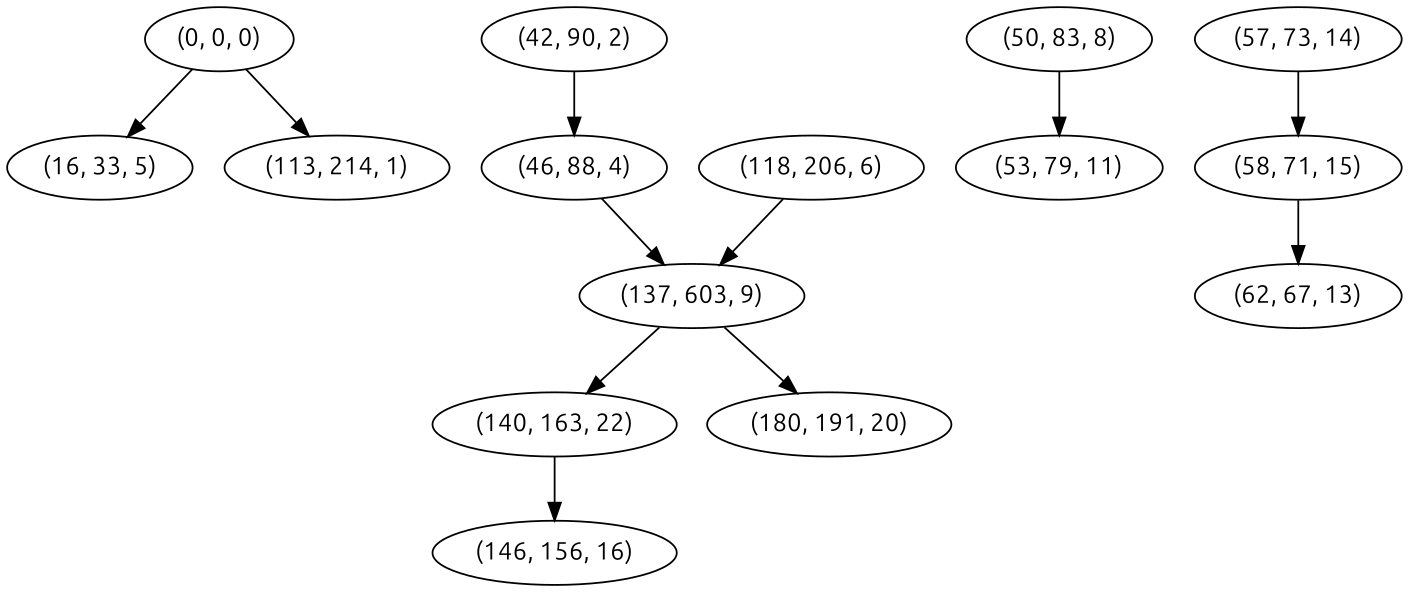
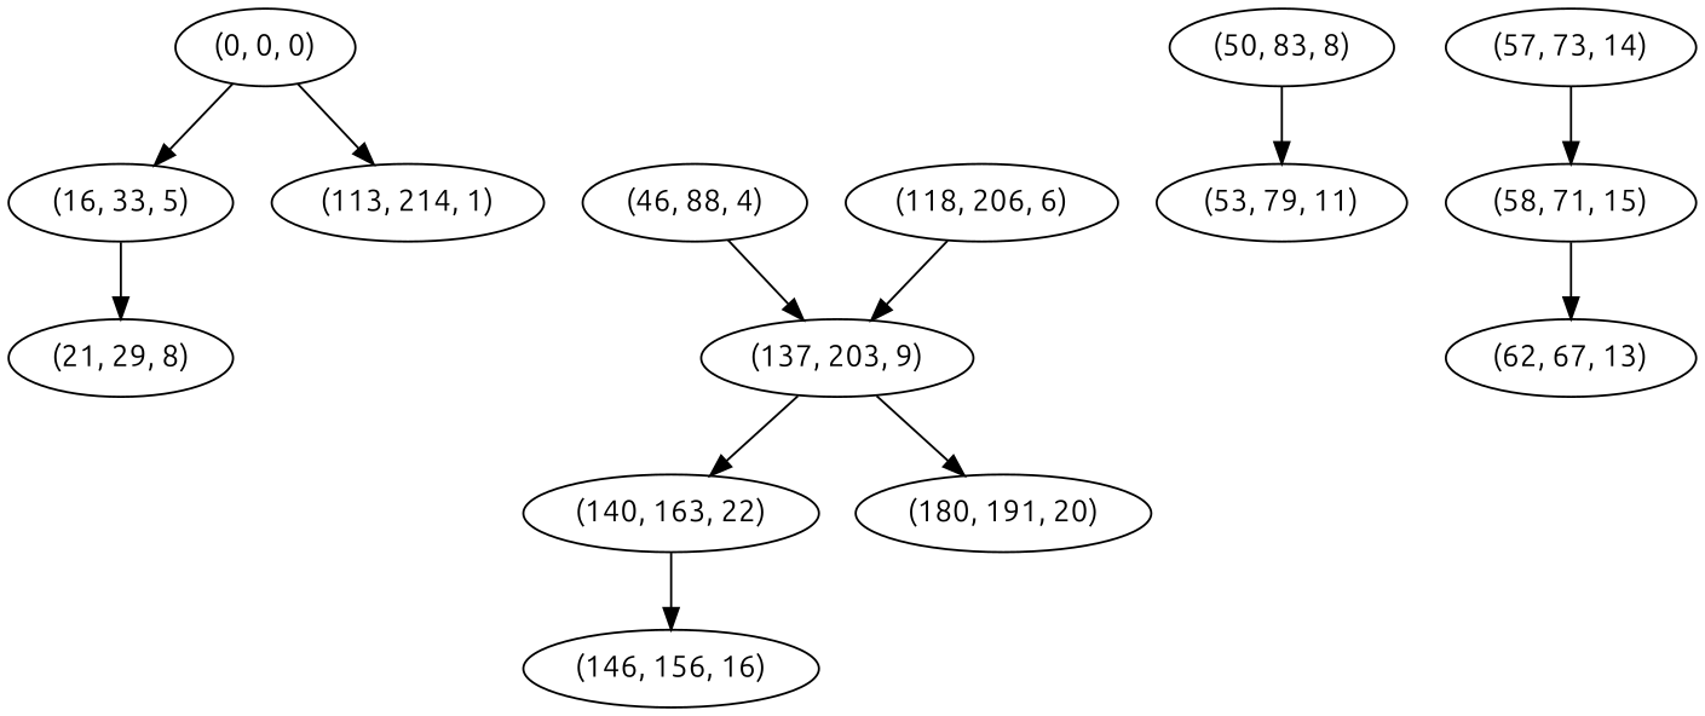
  digraph {
    fontname=Ubuntu
    node [fontname=Ubuntu]
    edge [fontname=Ubuntu]
    "(0, 0, 0)"
    "(16, 33, 5)"
    "(113, 214, 1)"
-   "(42, 90, 2)"
+   "(21, 29, 8)"
    "(46, 88, 4)"
-   "(137, 203, 9)" [label="(137, 603, 9)"]
+   "(137, 203, 9)"
    "(50, 83, 8)"
    "(53, 79, 11)"
    "(57, 73, 14)"
    "(58, 71, 15)"
    n12 [label="(62, 67, 13)"]
    "(118, 206, 6)"
    n14 [label="(140, 163, 22)"]
    "(180, 191, 20)"
    "(146, 156, 16)"
    "(0, 0, 0)" -> "(16, 33, 5)"
    "(0, 0, 0)" -> "(113, 214, 1)"
-   "(42, 90, 2)" -> "(46, 88, 4)"
+   "(16, 33, 5)" -> "(21, 29, 8)"
    "(46, 88, 4)" -> "(137, 203, 9)"
    "(137, 203, 9)" -> n14
    "(137, 203, 9)" -> "(180, 191, 20)"
    "(50, 83, 8)" -> "(53, 79, 11)"
    "(57, 73, 14)" -> "(58, 71, 15)"
    "(58, 71, 15)" -> n12
    "(118, 206, 6)" -> "(137, 203, 9)"
    n14 -> "(146, 156, 16)"
  }
